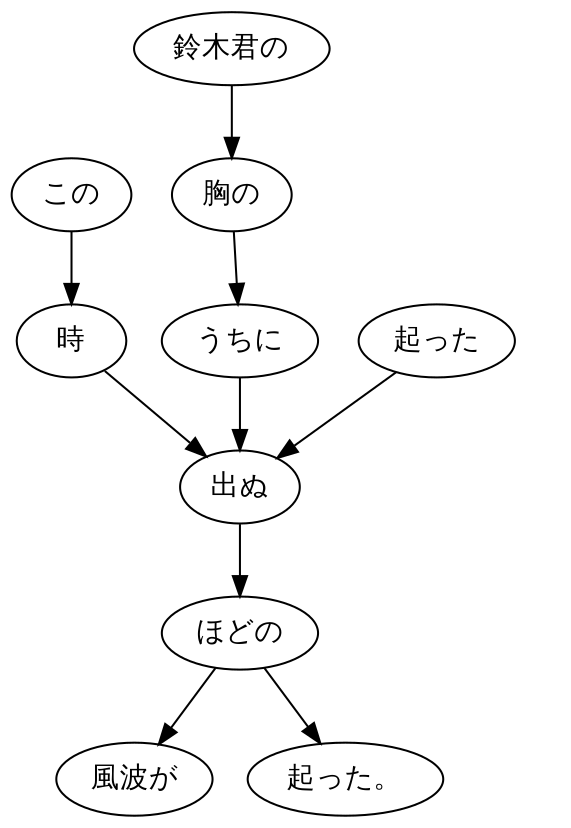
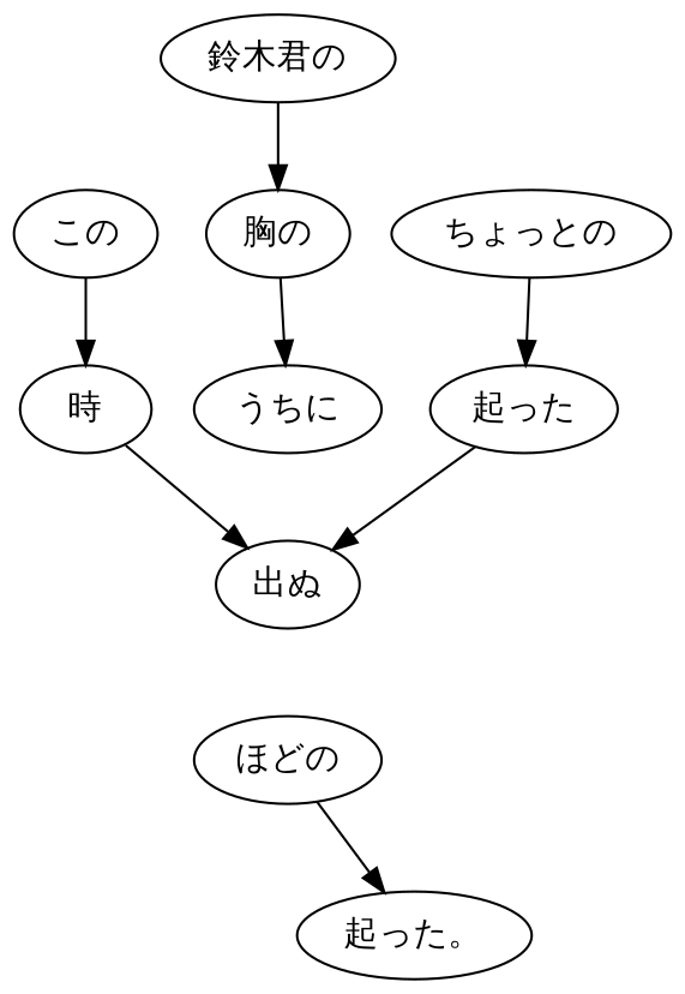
  digraph {
    fontname="IBM Plex Sans"
    node [fontname="IBM Plex Sans"]
    edge [fontname="IBM Plex Sans"]
    n1 [label="この"]
    n2 [label="時"]
    n3 [label="出ぬ"]
    n4 [label="ほどの"]
    n5 [label="鈴木君の"]
    n6 [label="胸の"]
    n7 [label="うちに"]
+   n8 [label="ちょっとの"]
    n9 [label="起った"]
-   n10 [label="風波が"]
    n11 [label="起った。"]
    n1 -> n2
    n2 -> n3
-   n3 -> n4
-   n4 -> n10
    n4 -> n11
    n5 -> n6
    n6 -> n7
-   n7 -> n3
+   n8 -> n9
    n9 -> n3
  }
